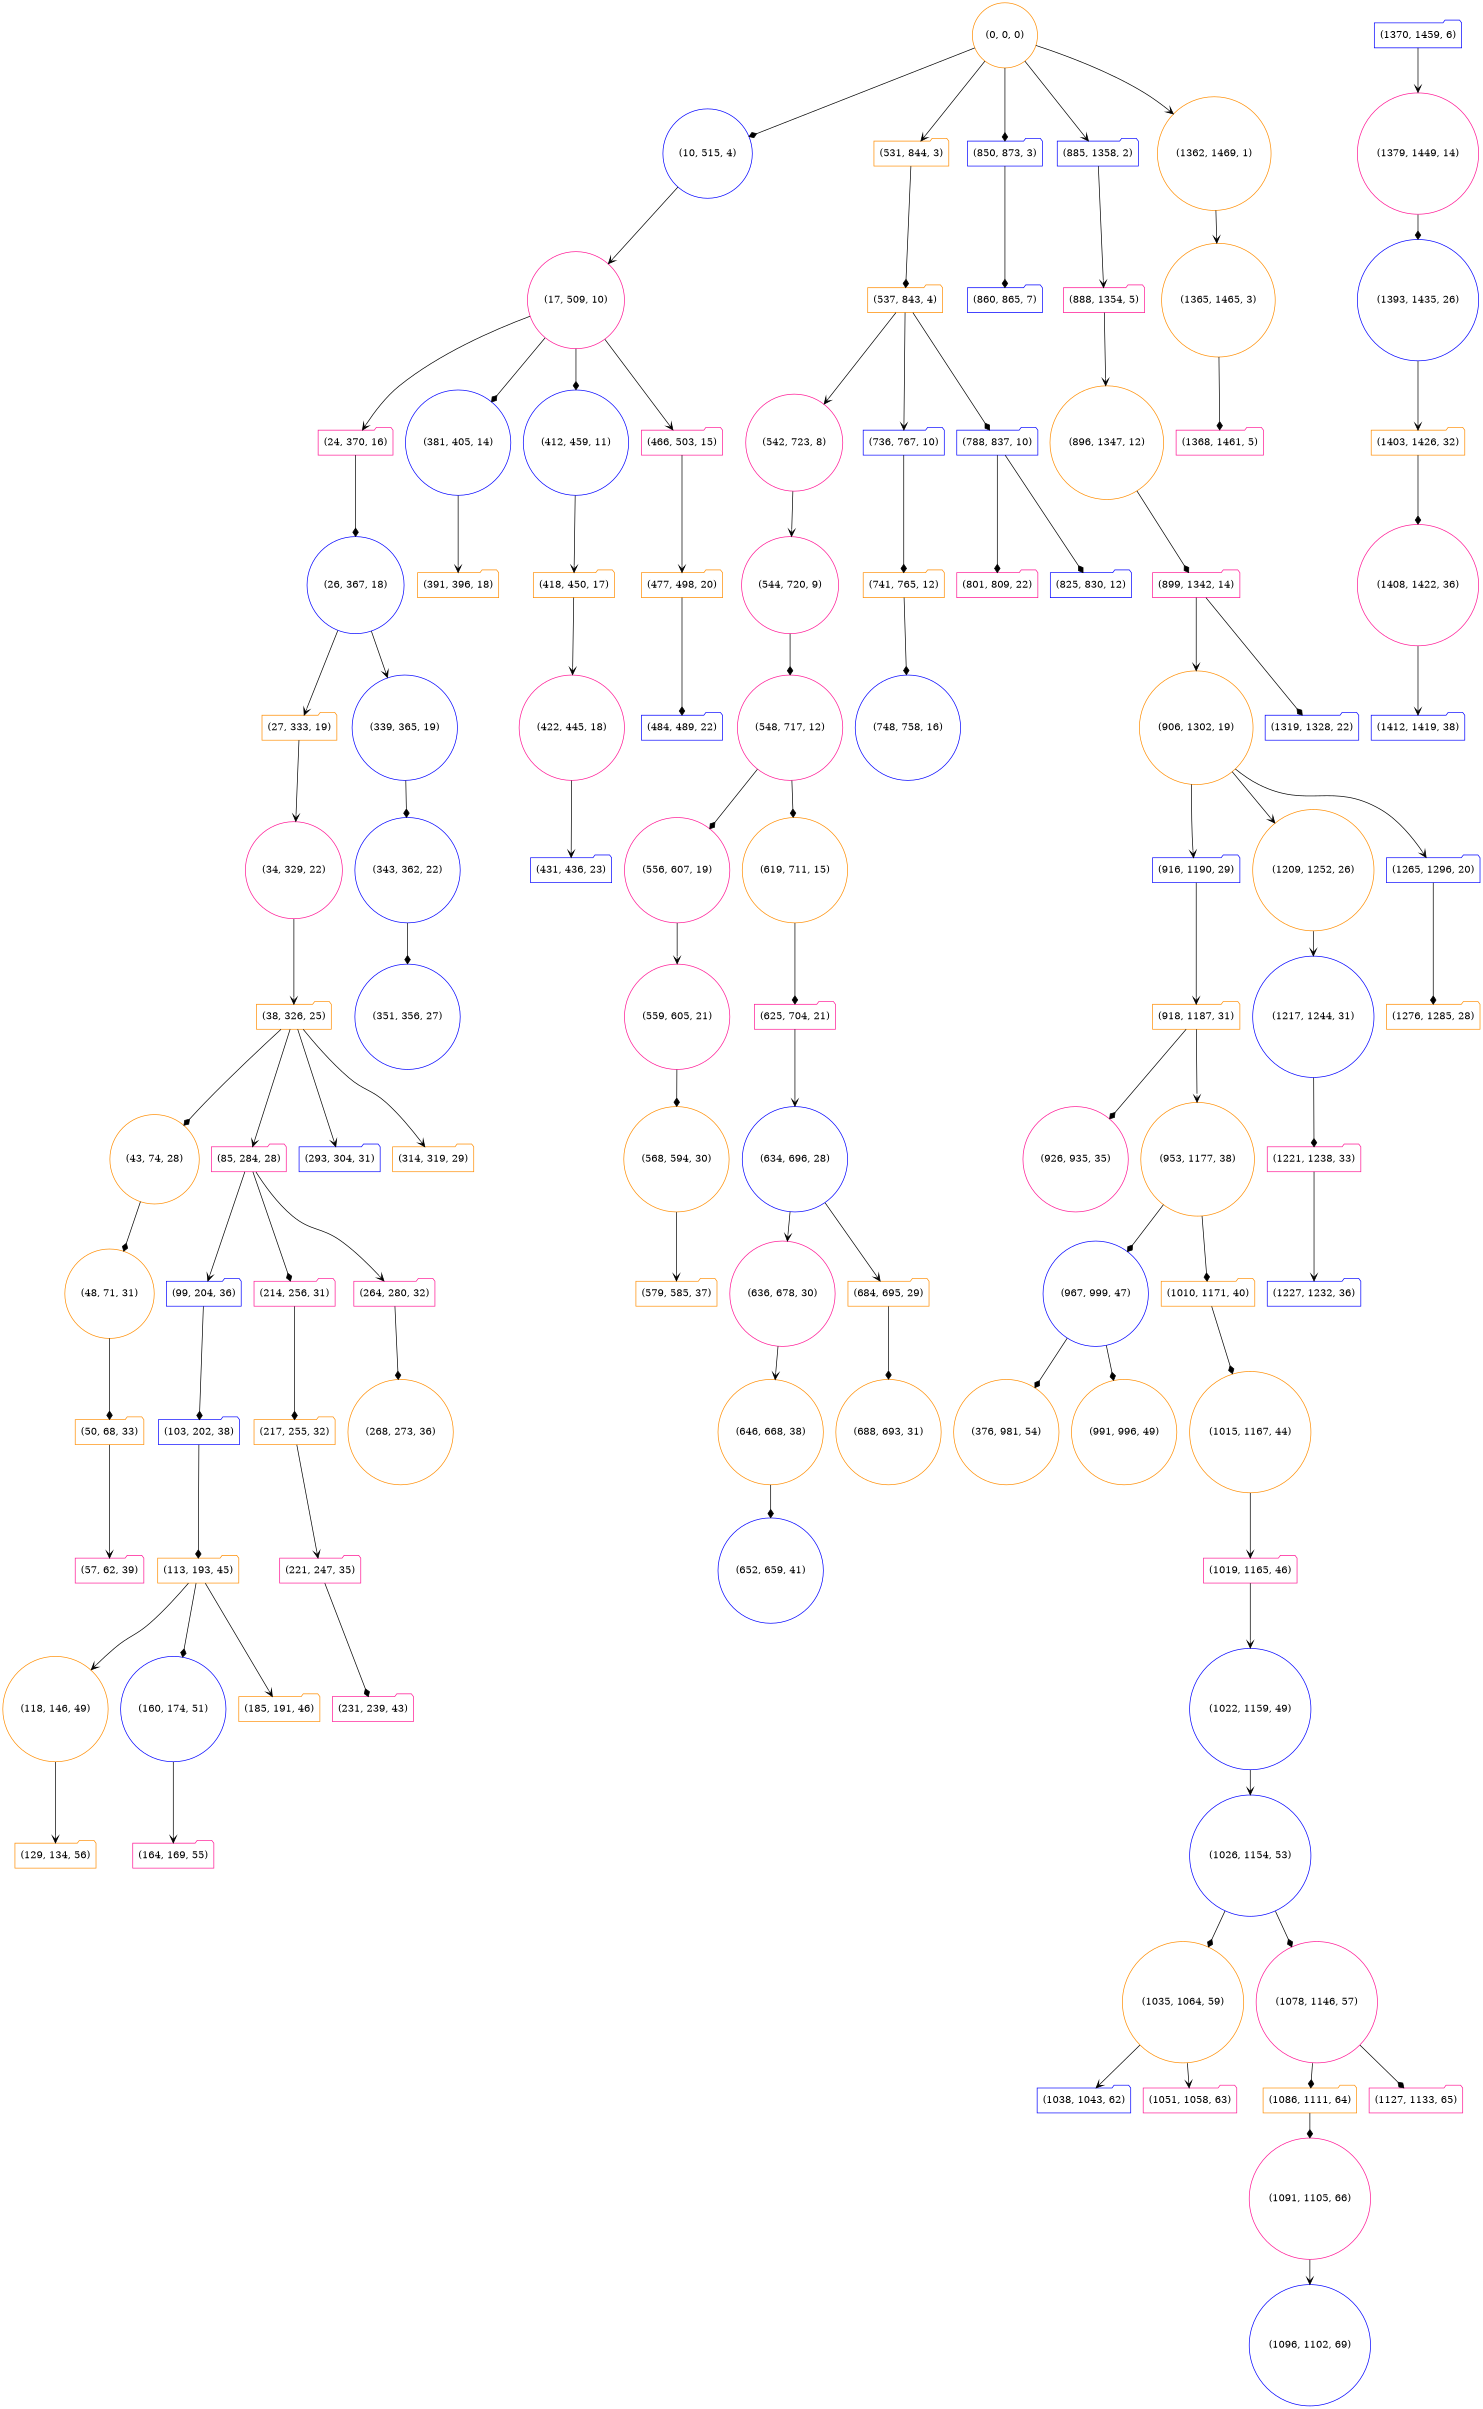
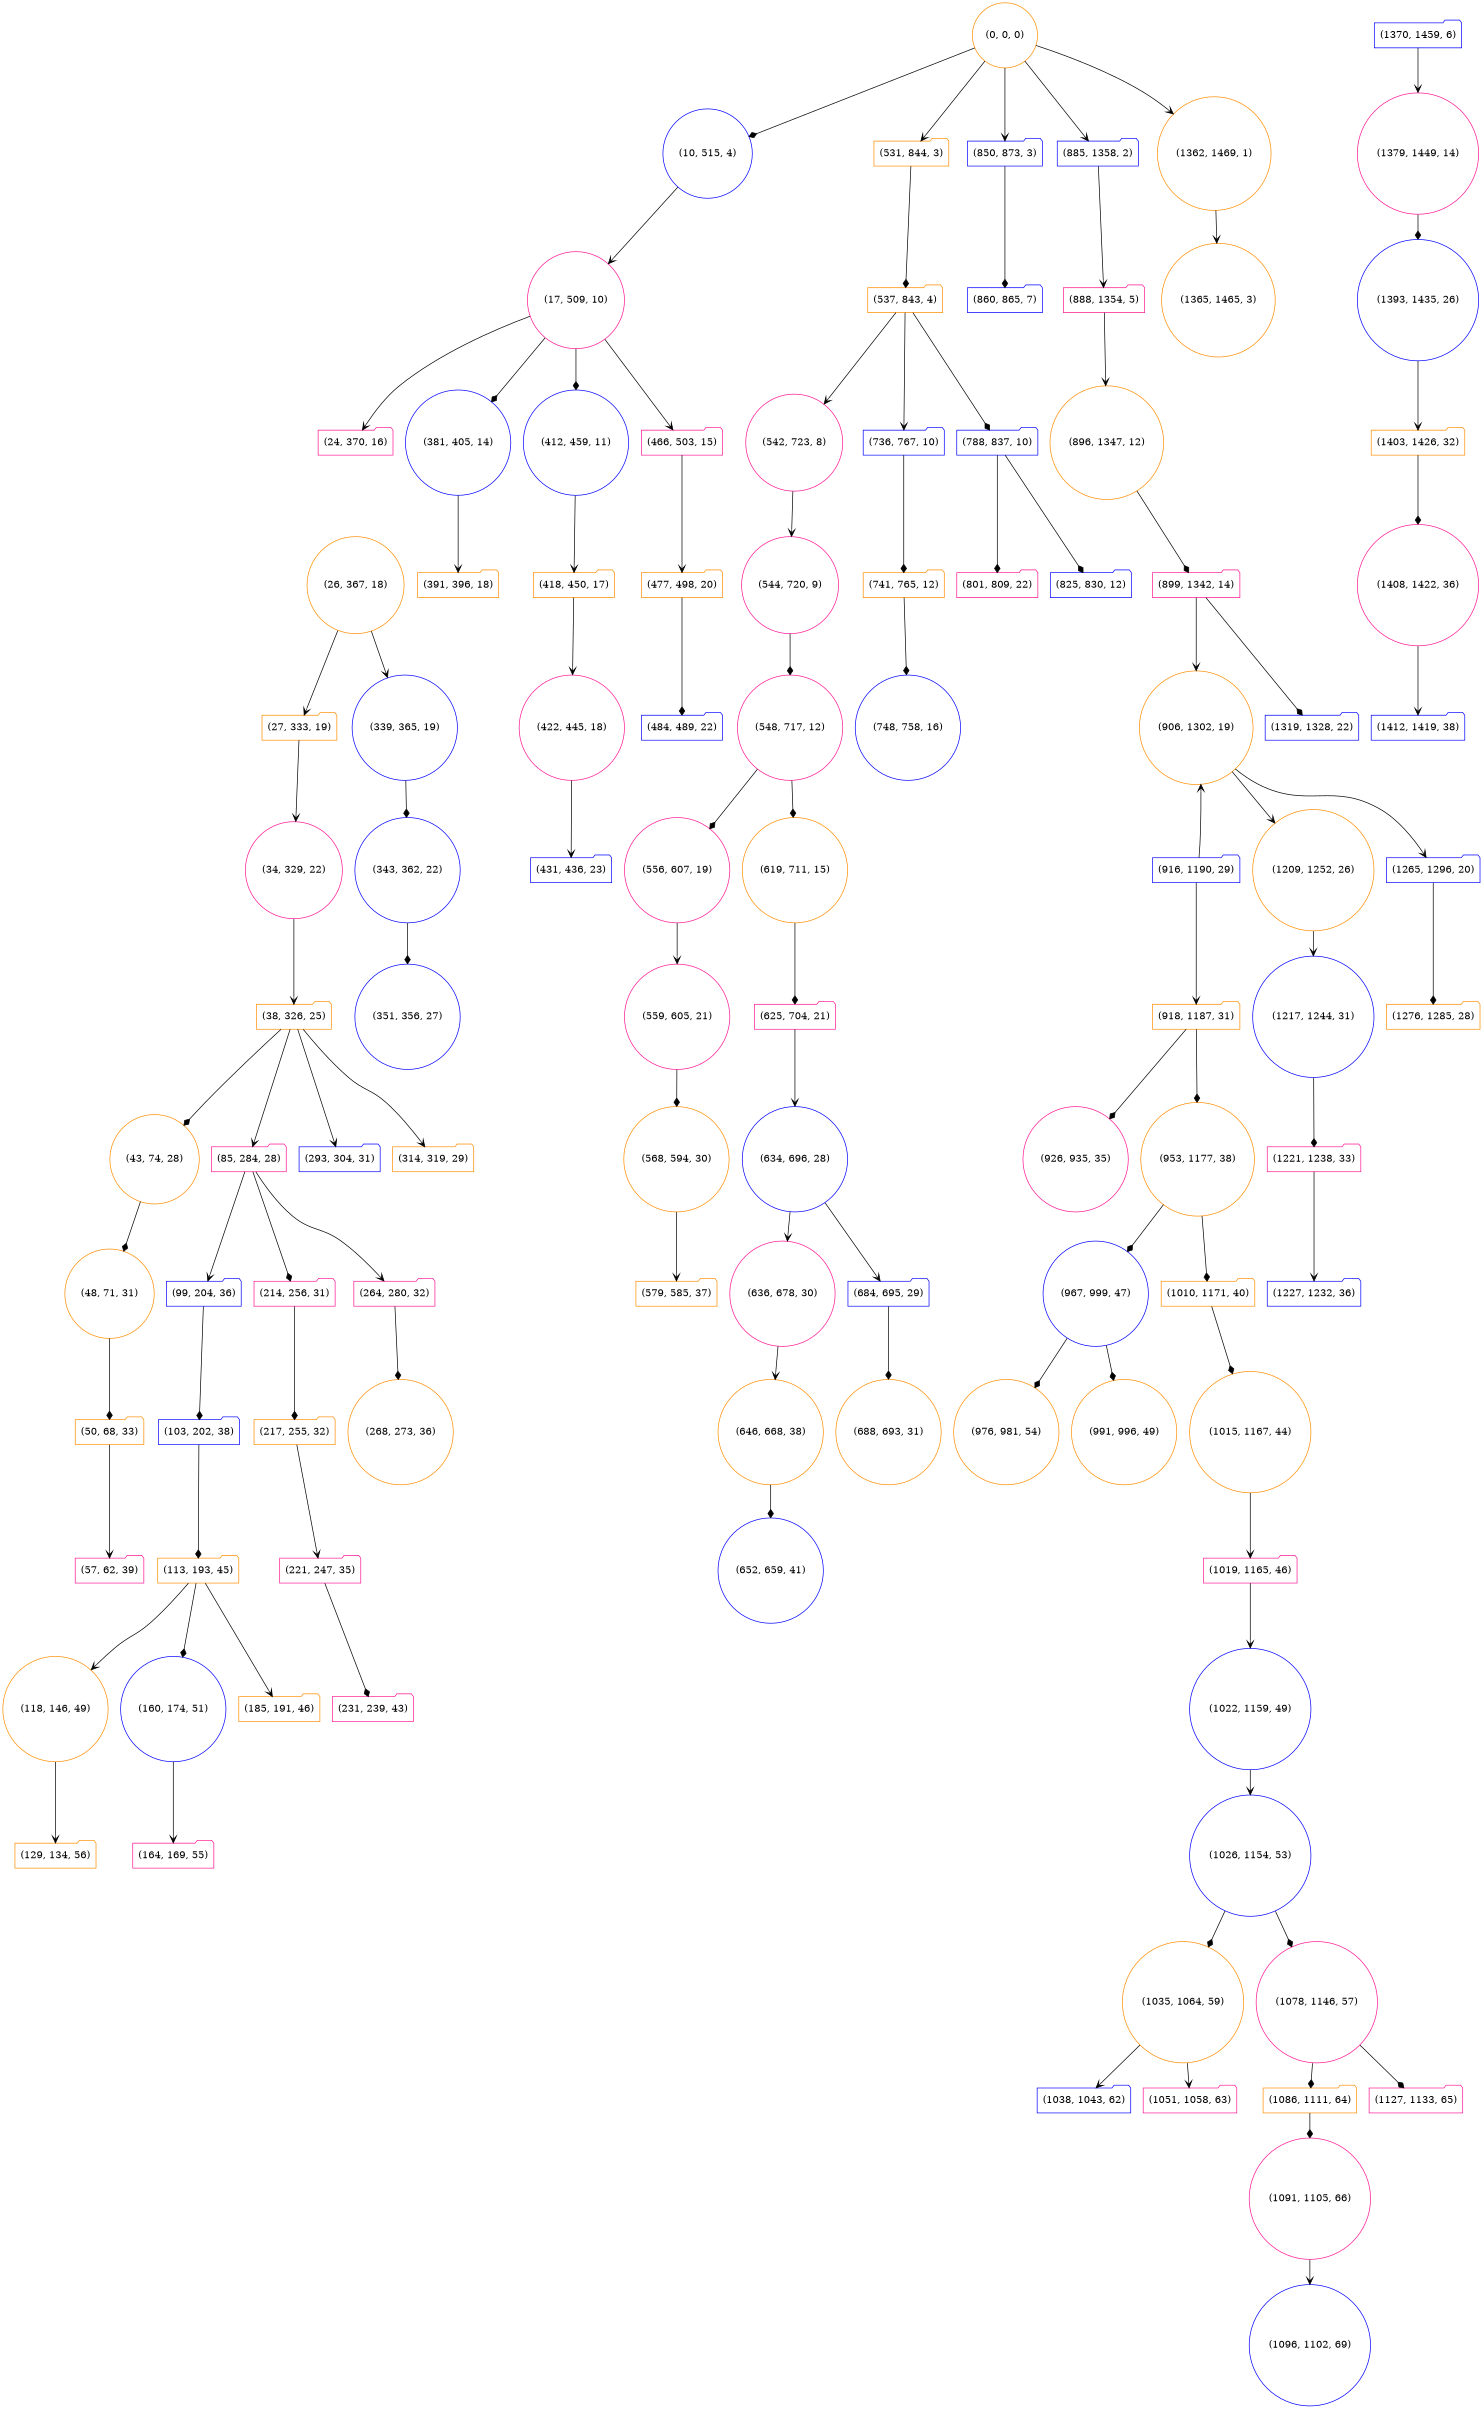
  digraph {
    node [color=darkorange shape=folder]
    edge [arrowhead=vee]
    "(0, 0, 0)" [shape=circle]
    "(10, 515, 4)" [color=blue shape=circle]
    "(531, 844, 3)"
    "(850, 873, 3)" [color=blue]
    "(885, 1358, 2)" [color=blue]
    "(1362, 1469, 1)" [shape=circle]
    "(17, 509, 10)" [color=deeppink shape=circle]
    "(537, 843, 4)"
    "(860, 865, 7)" [color=blue]
    "(888, 1354, 5)" [color=deeppink]
    "(1365, 1465, 3)" [shape=circle]
    "(24, 370, 16)" [color=deeppink]
    "(381, 405, 14)" [color=blue shape=circle]
    "(412, 459, 11)" [color=blue shape=circle]
    "(466, 503, 15)" [color=deeppink]
-   "(26, 367, 18)" [color=blue shape=circle]
+   "(26, 367, 18)" [shape=circle]
    "(391, 396, 18)"
    "(418, 450, 17)"
    "(477, 498, 20)"
    "(27, 333, 19)"
    "(339, 365, 19)" [color=blue shape=circle]
    "(34, 329, 22)" [color=deeppink shape=circle]
    "(343, 362, 22)" [color=blue shape=circle]
    "(38, 326, 25)"
    "(43, 74, 28)" [shape=circle]
    "(85, 284, 28)" [color=deeppink]
    "(293, 304, 31)" [color=blue]
    "(314, 319, 29)"
    "(48, 71, 31)" [shape=circle]
    "(99, 204, 36)" [color=blue]
    "(214, 256, 31)" [color=deeppink]
    "(264, 280, 32)" [color=deeppink]
    "(50, 68, 33)"
    "(57, 62, 39)" [color=deeppink]
    "(103, 202, 38)" [color=blue]
    "(217, 255, 32)"
    "(268, 273, 36)" [shape=circle]
    "(113, 193, 45)"
    "(118, 146, 49)" [shape=circle]
    "(160, 174, 51)" [color=blue shape=circle]
    "(185, 191, 46)"
    "(129, 134, 56)"
    "(164, 169, 55)" [color=deeppink]
    "(221, 247, 35)" [color=deeppink]
    "(231, 239, 43)" [color=deeppink]
    "(351, 356, 27)" [color=blue shape=circle]
    "(422, 445, 18)" [color=deeppink shape=circle]
    "(431, 436, 23)" [color=blue]
    "(484, 489, 22)" [color=blue]
    "(542, 723, 8)" [color=deeppink shape=circle]
    "(736, 767, 10)" [color=blue]
    "(788, 837, 10)" [color=blue]
    "(544, 720, 9)" [color=deeppink shape=circle]
    "(741, 765, 12)"
    "(801, 809, 22)" [color=deeppink]
    "(825, 830, 12)" [color=blue]
    "(548, 717, 12)" [color=deeppink shape=circle]
    "(556, 607, 19)" [color=deeppink shape=circle]
    "(619, 711, 15)" [shape=circle]
    "(559, 605, 21)" [color=deeppink shape=circle]
    "(625, 704, 21)" [color=deeppink]
    "(568, 594, 30)" [shape=circle]
    "(579, 585, 37)"
    "(634, 696, 28)" [color=blue shape=circle]
    "(636, 678, 30)" [color=deeppink shape=circle]
-   "(684, 695, 29)"
+   "(684, 695, 29)" [color=blue]
    "(646, 668, 38)" [shape=circle]
    "(688, 693, 31)" [shape=circle]
    "(652, 659, 41)" [color=blue shape=circle]
    "(748, 758, 16)" [color=blue shape=circle]
    "(896, 1347, 12)" [shape=circle]
    "(899, 1342, 14)" [color=deeppink]
    "(906, 1302, 19)" [shape=circle]
    "(1319, 1328, 22)" [color=blue]
    "(916, 1190, 29)" [color=blue]
    "(1209, 1252, 26)" [shape=circle]
    "(1265, 1296, 20)" [color=blue]
    "(918, 1187, 31)"
    "(1217, 1244, 31)" [color=blue shape=circle]
    "(1276, 1285, 28)"
    "(926, 935, 35)" [color=deeppink shape=circle]
    "(953, 1177, 38)" [shape=circle]
    "(967, 999, 47)" [color=blue shape=circle]
    "(1010, 1171, 40)"
-   "(976, 981, 54)" [shape=circle label="(376, 981, 54)"]
+   "(976, 981, 54)" [shape=circle]
    "(991, 996, 49)" [shape=circle]
    "(1015, 1167, 44)" [shape=circle]
    "(1019, 1165, 46)" [color=deeppink]
    "(1022, 1159, 49)" [color=blue shape=circle]
    "(1026, 1154, 53)" [color=blue shape=circle]
    "(1035, 1064, 59)" [shape=circle]
    "(1078, 1146, 57)" [color=deeppink shape=circle]
    "(1038, 1043, 62)" [color=blue]
    "(1051, 1058, 63)" [color=deeppink]
    "(1086, 1111, 64)"
    "(1127, 1133, 65)" [color=deeppink]
    "(1091, 1105, 66)" [color=deeppink shape=circle]
    "(1096, 1102, 69)" [color=blue shape=circle]
    "(1221, 1238, 33)" [color=deeppink]
    "(1227, 1232, 36)" [color=blue]
-   "(1368, 1461, 5)" [color=deeppink]
    "(1370, 1459, 6)" [color=blue]
    "(1379, 1449, 14)" [color=deeppink shape=circle]
    "(1393, 1435, 26)" [color=blue shape=circle]
    "(1403, 1426, 32)"
    "(1408, 1422, 36)" [color=deeppink shape=circle]
    "(1412, 1419, 38)" [color=blue]
    "(0, 0, 0)" -> "(10, 515, 4)" [arrowhead=diamond]
    "(0, 0, 0)" -> "(531, 844, 3)"
-   "(0, 0, 0)" -> "(850, 873, 3)" [arrowhead=diamond]
+   "(0, 0, 0)" -> "(850, 873, 3)"
    "(0, 0, 0)" -> "(885, 1358, 2)"
    "(0, 0, 0)" -> "(1362, 1469, 1)"
    "(10, 515, 4)" -> "(17, 509, 10)"
    "(531, 844, 3)" -> "(537, 843, 4)" [arrowhead=diamond]
    "(850, 873, 3)" -> "(860, 865, 7)" [arrowhead=diamond]
    "(885, 1358, 2)" -> "(888, 1354, 5)"
    "(1362, 1469, 1)" -> "(1365, 1465, 3)"
    "(17, 509, 10)" -> "(24, 370, 16)"
    "(17, 509, 10)" -> "(381, 405, 14)" [arrowhead=diamond]
    "(17, 509, 10)" -> "(412, 459, 11)" [arrowhead=diamond]
    "(17, 509, 10)" -> "(466, 503, 15)"
    "(537, 843, 4)" -> "(542, 723, 8)"
    "(537, 843, 4)" -> "(736, 767, 10)"
    "(537, 843, 4)" -> "(788, 837, 10)" [arrowhead=diamond]
    "(888, 1354, 5)" -> "(896, 1347, 12)"
-   "(1365, 1465, 3)" -> "(1368, 1461, 5)" [arrowhead=diamond]
-   "(24, 370, 16)" -> "(26, 367, 18)" [arrowhead=diamond]
    "(381, 405, 14)" -> "(391, 396, 18)"
    "(412, 459, 11)" -> "(418, 450, 17)"
    "(466, 503, 15)" -> "(477, 498, 20)"
    "(26, 367, 18)" -> "(27, 333, 19)"
    "(26, 367, 18)" -> "(339, 365, 19)"
    "(418, 450, 17)" -> "(422, 445, 18)"
    "(477, 498, 20)" -> "(484, 489, 22)" [arrowhead=diamond]
    "(27, 333, 19)" -> "(34, 329, 22)"
    "(339, 365, 19)" -> "(343, 362, 22)" [arrowhead=diamond]
    "(34, 329, 22)" -> "(38, 326, 25)"
    "(343, 362, 22)" -> "(351, 356, 27)" [arrowhead=diamond]
    "(38, 326, 25)" -> "(43, 74, 28)" [arrowhead=diamond]
    "(38, 326, 25)" -> "(85, 284, 28)"
    "(38, 326, 25)" -> "(293, 304, 31)"
    "(38, 326, 25)" -> "(314, 319, 29)"
    "(43, 74, 28)" -> "(48, 71, 31)" [arrowhead=diamond]
    "(85, 284, 28)" -> "(99, 204, 36)"
    "(85, 284, 28)" -> "(214, 256, 31)" [arrowhead=diamond]
    "(85, 284, 28)" -> "(264, 280, 32)"
    "(48, 71, 31)" -> "(50, 68, 33)" [arrowhead=diamond]
    "(99, 204, 36)" -> "(103, 202, 38)" [arrowhead=diamond]
    "(214, 256, 31)" -> "(217, 255, 32)" [arrowhead=diamond]
    "(264, 280, 32)" -> "(268, 273, 36)" [arrowhead=diamond]
    "(50, 68, 33)" -> "(57, 62, 39)"
    "(103, 202, 38)" -> "(113, 193, 45)" [arrowhead=diamond]
    "(217, 255, 32)" -> "(221, 247, 35)"
    "(113, 193, 45)" -> "(118, 146, 49)"
    "(113, 193, 45)" -> "(160, 174, 51)" [arrowhead=diamond]
    "(113, 193, 45)" -> "(185, 191, 46)"
    "(118, 146, 49)" -> "(129, 134, 56)"
    "(160, 174, 51)" -> "(164, 169, 55)"
    "(221, 247, 35)" -> "(231, 239, 43)" [arrowhead=diamond]
    "(422, 445, 18)" -> "(431, 436, 23)"
    "(542, 723, 8)" -> "(544, 720, 9)"
    "(736, 767, 10)" -> "(741, 765, 12)" [arrowhead=diamond]
    "(788, 837, 10)" -> "(801, 809, 22)" [arrowhead=diamond]
    "(788, 837, 10)" -> "(825, 830, 12)" [arrowhead=diamond]
    "(544, 720, 9)" -> "(548, 717, 12)" [arrowhead=diamond]
    "(741, 765, 12)" -> "(748, 758, 16)" [arrowhead=diamond]
    "(548, 717, 12)" -> "(556, 607, 19)" [arrowhead=diamond]
    "(548, 717, 12)" -> "(619, 711, 15)" [arrowhead=diamond]
    "(556, 607, 19)" -> "(559, 605, 21)"
    "(619, 711, 15)" -> "(625, 704, 21)" [arrowhead=diamond]
    "(559, 605, 21)" -> "(568, 594, 30)" [arrowhead=diamond]
    "(625, 704, 21)" -> "(634, 696, 28)"
    "(568, 594, 30)" -> "(579, 585, 37)"
    "(634, 696, 28)" -> "(636, 678, 30)"
    "(634, 696, 28)" -> "(684, 695, 29)"
    "(636, 678, 30)" -> "(646, 668, 38)"
    "(684, 695, 29)" -> "(688, 693, 31)" [arrowhead=diamond]
    "(646, 668, 38)" -> "(652, 659, 41)" [arrowhead=diamond]
    "(896, 1347, 12)" -> "(899, 1342, 14)" [arrowhead=diamond]
    "(899, 1342, 14)" -> "(906, 1302, 19)"
    "(899, 1342, 14)" -> "(1319, 1328, 22)" [arrowhead=diamond]
-   "(906, 1302, 19)" -> "(916, 1190, 29)"
+   "(916, 1190, 29)" -> "(906, 1302, 19)"
    "(906, 1302, 19)" -> "(1209, 1252, 26)"
    "(906, 1302, 19)" -> "(1265, 1296, 20)"
    "(916, 1190, 29)" -> "(918, 1187, 31)"
    "(1209, 1252, 26)" -> "(1217, 1244, 31)"
    "(1265, 1296, 20)" -> "(1276, 1285, 28)" [arrowhead=diamond]
    "(918, 1187, 31)" -> "(926, 935, 35)" [arrowhead=diamond]
-   "(918, 1187, 31)" -> "(953, 1177, 38)"
+   "(918, 1187, 31)" -> "(953, 1177, 38)" [arrowhead=diamond]
    "(1217, 1244, 31)" -> "(1221, 1238, 33)" [arrowhead=diamond]
    "(953, 1177, 38)" -> "(967, 999, 47)" [arrowhead=diamond]
    "(953, 1177, 38)" -> "(1010, 1171, 40)" [arrowhead=diamond]
    "(967, 999, 47)" -> "(976, 981, 54)" [arrowhead=diamond]
    "(967, 999, 47)" -> "(991, 996, 49)" [arrowhead=diamond]
    "(1010, 1171, 40)" -> "(1015, 1167, 44)" [arrowhead=diamond]
    "(1015, 1167, 44)" -> "(1019, 1165, 46)"
    "(1019, 1165, 46)" -> "(1022, 1159, 49)"
    "(1022, 1159, 49)" -> "(1026, 1154, 53)"
    "(1026, 1154, 53)" -> "(1035, 1064, 59)" [arrowhead=diamond]
    "(1026, 1154, 53)" -> "(1078, 1146, 57)" [arrowhead=diamond]
    "(1035, 1064, 59)" -> "(1038, 1043, 62)"
    "(1035, 1064, 59)" -> "(1051, 1058, 63)"
    "(1078, 1146, 57)" -> "(1086, 1111, 64)" [arrowhead=diamond]
    "(1078, 1146, 57)" -> "(1127, 1133, 65)" [arrowhead=diamond]
    "(1086, 1111, 64)" -> "(1091, 1105, 66)" [arrowhead=diamond]
    "(1091, 1105, 66)" -> "(1096, 1102, 69)"
    "(1221, 1238, 33)" -> "(1227, 1232, 36)"
    "(1370, 1459, 6)" -> "(1379, 1449, 14)"
    "(1379, 1449, 14)" -> "(1393, 1435, 26)" [arrowhead=diamond]
    "(1393, 1435, 26)" -> "(1403, 1426, 32)"
    "(1403, 1426, 32)" -> "(1408, 1422, 36)" [arrowhead=diamond]
    "(1408, 1422, 36)" -> "(1412, 1419, 38)"
  }
